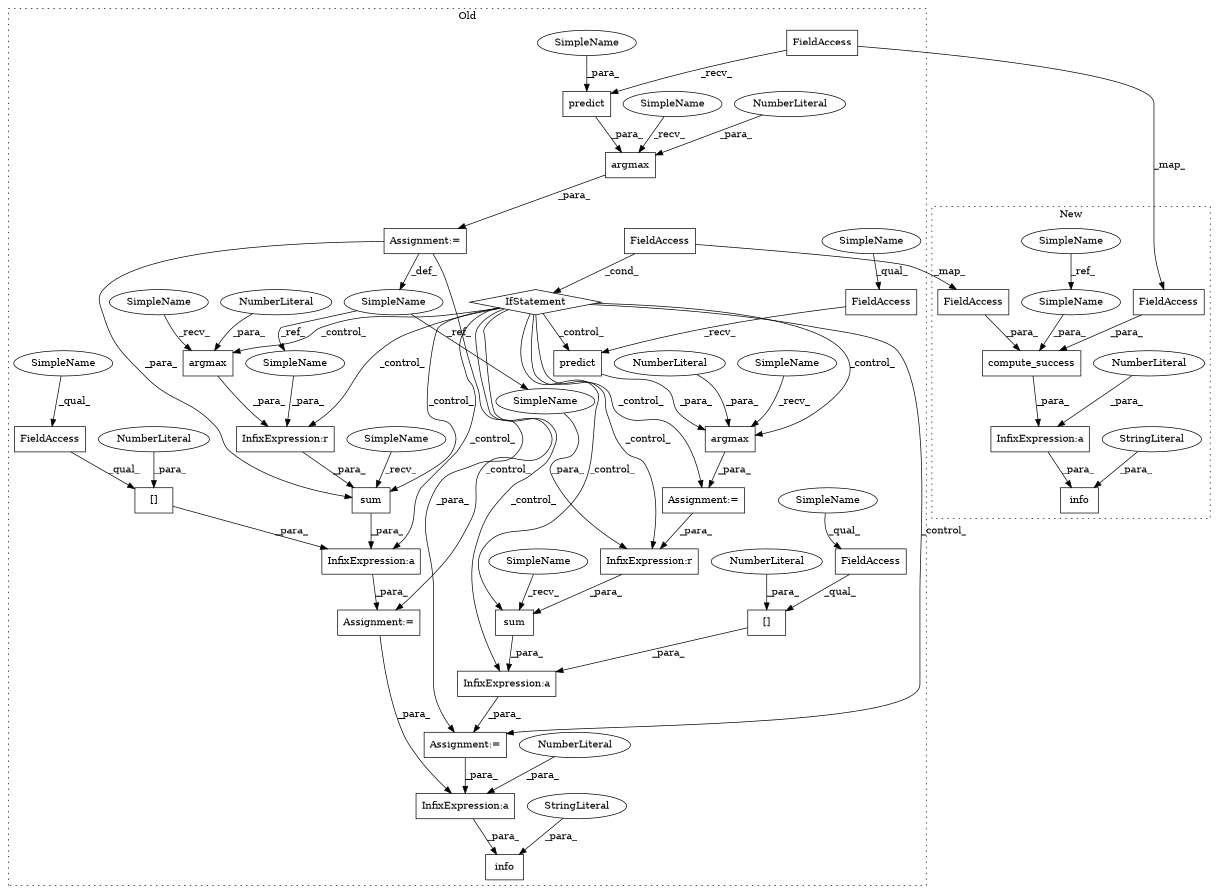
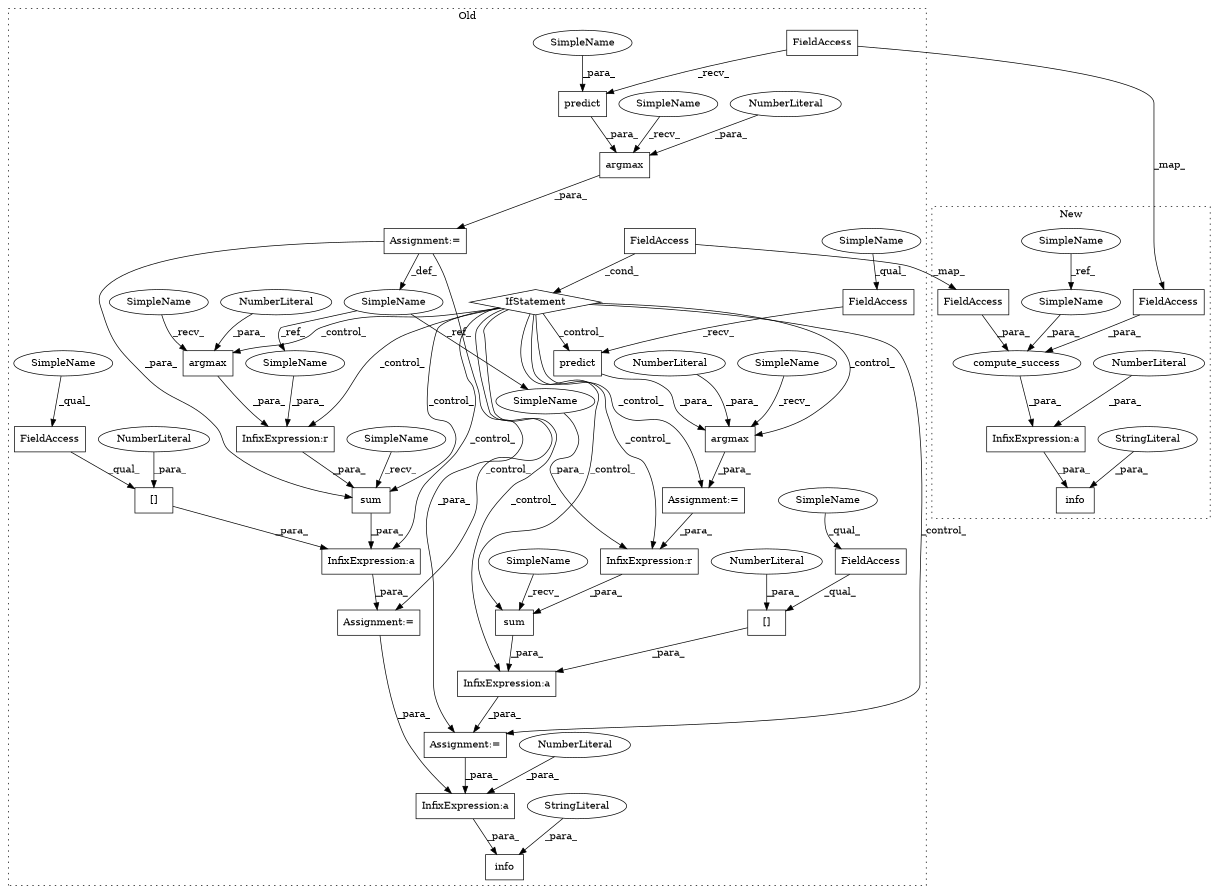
  digraph {
    node [a=42 l=5 s=25177 shape=box]
    n1 [a=32 l="5,1" label=info s="25211,25263"]
    n2 [a=45 l=36 label=StringLiteral s=25216 shape=ellipse]
    n3 [a=27 l=3 label="InfixExpression:a" s=25174]
    n4 [a=2 l="12,1" label="[]" s="25177,25190"]
    n5 [a=34 l=1 label=NumberLiteral s=25189 shape=ellipse]
    n6 [a=32 l="4,1" label=sum s="25151,25173"]
    n7 [a=27 l=4 label="InfixExpression:r" s=25164]
    n8 [a=32 l="7,1" label=argmax s="24923,24962"]
    n9 [a=34 l=1 label=NumberLiteral s=24961 shape=ellipse]
    n10 [a=22 l=11 label=FieldAccess]
    n11 [a=27 l=3 label="InfixExpression:a" s=25043]
    n12 [a=27 l=4 label="InfixExpression:r" s=25021]
    n13 [a=2 l="12,1" label="[]" s="25046,25059"]
    n14 [a=34 l=1 label=NumberLiteral s=25058 shape=ellipse]
    n15 [a=22 l=11 label=FieldAccess s=25046]
    n16 [a=32 l="8,1" label=predict s="24946,24959"]
    n17 [a=25 l="4,2" label=IfStatement s="24969,24986" shape=diamond]
    n18 [l=9 label=SimpleName s=24907 shape=ellipse]
    n19 [a=32 l="4,1" label=sum s="25008,25042"]
    n20 [a=7 l=1 label="Assignment:=" s=25143]
    n21 [a=7 l=1 label="Assignment:=" s=24916]
    n22 [a=7 l=1 label="Assignment:=" s=25000]
    n23 [a=22 l=15 label=FieldAccess s=24930]
    n24 [a=22 l=13 label=FieldAccess s=24973]
    n25 [a=32 l="7,1" label=argmax s="25031,25041"]
    n26 [a=34 l=1 label=NumberLiteral s=25040 shape=ellipse]
    n27 [a=32 l="7,1" label=argmax s="25095,25130"]
    n28 [a=34 l=1 label=NumberLiteral s=25129 shape=ellipse]
    n29 [a=27 l=3 label="InfixExpression:a" s=25256]
    n30 [a=34 l=3 label=NumberLiteral s=25253 shape=ellipse]
    n31 [a=32 l="8,1" label=predict s="25118,25127"]
    n32 [a=22 l=15 label=FieldAccess s=25102]
    n33 [a=7 l=1 label="Assignment:=" s=25088]
    n34 [label=SimpleName s=25089 shape=ellipse]
    n35 [label=SimpleName s=25025 shape=ellipse]
    n36 [label=SimpleName s=25002 shape=ellipse]
    n37 [label=SimpleName s=25145 shape=ellipse]
    n38 [label=SimpleName s=24917 shape=ellipse]
    n39 [l=9 label=SimpleName s=25012 shape=ellipse]
    n40 [l=9 label=SimpleName s=25155 shape=ellipse]
    n41 [label=SimpleName shape=ellipse]
    n42 [label=SimpleName s=25046 shape=ellipse]
    n43 [label=SimpleName s=24954 shape=ellipse]
    n44 [l=4 label=SimpleName s=25102 shape=ellipse]
-   n45 [a=32 l="16,1" label=compute_success s="24665,24720"]
+   n45 [a=32 l="16,1" label=compute_success s="24665,24720" shape=ellipse]
    n46 [a=27 l=3 label="InfixExpression:a" s=24662]
    n47 [a=34 l=3 label=NumberLiteral s=24659 shape=ellipse]
    n48 [a=32 l="5,1" label=info s="24611,24721"]
    n49 [a=45 l=42 label=StringLiteral s=24616 shape=ellipse]
    n50 [label=SimpleName s=18052 shape=ellipse]
    n51 [a=22 l=15 label=FieldAccess s=24681]
    n52 [a=22 l=13 label=FieldAccess s=24707]
    n53 [label=SimpleName s=24701 shape=ellipse]
    subgraph cluster_1 {
      label=Old
      style=dotted
      n1
      n2
      n3
      n4
      n5
      n6
      n7
      n8
      n9
      n10
      n11
      n12
      n13
      n14
      n15
      n16
      n17
      n18
      n19
      n20
      n21
      n22
      n23
      n24
      n25
      n26
      n27
      n28
      n29
      n30
      n31
      n32
      n33
      n34
      n35
      n36
      n37
      n38
      n39
      n40
      n41
      n42
      n43
      n44
    }
    subgraph cluster_2 {
      label=New
      style=dotted
      n45
      n46
      n47
      n48
      n49
      n50
      n51
      n52
      n53
    }
    n2 -> n1 [label=_para_]
    n3 -> n20 [label=_para_]
    n4 -> n3 [label=_para_]
    n5 -> n4 [label=_para_]
    n6 -> n3 [label=_para_]
    n7 -> n6 [label=_para_]
    n8 -> n21 [label=_para_]
    n9 -> n8 [label=_para_]
    n10 -> n4 [label=_qual_]
    n11 -> n22 [label=_para_]
    n12 -> n19 [label=_para_]
    n13 -> n11 [label=_para_]
    n14 -> n13 [label=_para_]
    n15 -> n13 [label=_qual_]
    n16 -> n8 [label=_para_]
    n17 -> n3 [label=_control_]
    n17 -> n6 [label=_control_]
    n17 -> n7 [label=_control_]
    n17 -> n11 [label=_control_]
    n17 -> n12 [label=_control_]
    n17 -> n19 [label=_control_]
    n17 -> n20 [label=_control_]
    n17 -> n22 [label=_control_]
    n17 -> n25 [label=_control_]
    n17 -> n27 [label=_control_]
    n17 -> n31 [label=_control_]
    n17 -> n33 [label=_control_]
    n18 -> n39 [label=_ref_]
    n18 -> n40 [label=_ref_]
    n19 -> n11 [label=_para_]
    n20 -> n29 [label=_para_]
    n21 -> n18 [label=_def_]
    n21 -> n19 [label=_para_]
    n21 -> n20 [label=_para_]
    n22 -> n29 [label=_para_]
    n23 -> n16 [label=_recv_]
    n23 -> n51 [label=_map_]
    n24 -> n17 [label=_cond_]
    n24 -> n52 [label=_map_]
    n25 -> n12 [label=_para_]
    n26 -> n25 [label=_para_]
    n27 -> n33 [label=_para_]
    n28 -> n27 [label=_para_]
    n29 -> n1 [label=_para_]
    n30 -> n29 [label=_para_]
    n31 -> n27 [label=_para_]
    n32 -> n31 [label=_recv_]
    n33 -> n7 [label=_para_]
    n34 -> n27 [label=_recv_]
    n35 -> n25 [label=_recv_]
    n36 -> n19 [label=_recv_]
    n37 -> n6 [label=_recv_]
    n38 -> n8 [label=_recv_]
    n39 -> n12 [label=_para_]
    n40 -> n7 [label=_para_]
    n41 -> n10 [label=_qual_]
    n42 -> n15 [label=_qual_]
    n43 -> n16 [label=_para_]
    n44 -> n32 [label=_qual_]
    n45 -> n46 [label=_para_]
    n46 -> n48 [label=_para_]
    n47 -> n46 [label=_para_]
    n49 -> n48 [label=_para_]
    n50 -> n53 [label=_ref_]
    n51 -> n45 [label=_para_]
    n52 -> n45 [label=_para_]
    n53 -> n45 [label=_para_]
  }
